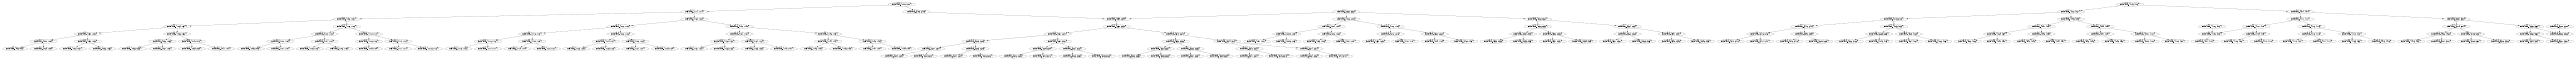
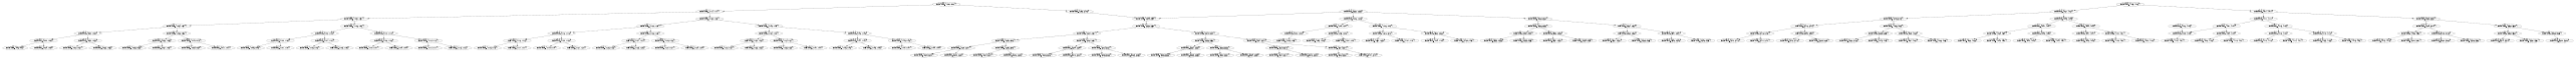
  digraph {
    n1 [label="Node{data=[1200, 1200]}"]
    n2 [label="Node{data=[1114, 1114]}"]
    n3 [label="Node{data=[3405, 3405]}"]
    n4 [label="Node{data=[1051, 1051]}"]
    n5 [label="Node{data=[1130, 1130]}"]
    n6 [label="Node{data=[2599, 2599]}"]
    n7 [label="Node{data=[1034, 1034]}"]
    n8 [label="Node{data=[1106, 1106]}"]
    n9 [label="Node{data=[1122, 1122]}"]
    n10 [label="Node{data=[1192, 1192]}"]
    n11 [label="Node{data=[1030, 1030]}"]
    n12 [label="Node{data=[1038, 1038]}"]
    n13 [label="Node{data=[1102, 1102]}"]
    n14 [label="Node{data=[1110, 1110]}"]
    n15 [label="Node{data=[1000, 1000]}"]
    n16 [label="Node{data=[1032, 1032]}"]
    n17 [label="Node{data=[1036, 1036]}"]
    n18 [label="Node{data=[1040, 1040]}"]
    n19 [label="Node{data=[998, 998]}"]
    n20 [label="Node{data=[1029, 1029]}"]
    n21 [label="Node{data=[1031, 1031]}"]
    n22 [label="Node{data=[1033, 1033]}"]
    n23 [label="Node{data=[1035, 1035]}"]
    n24 [label="Node{data=[1037, 1037]}"]
    n25 [label="Node{data=[1039, 1039]}"]
    n26 [label="Node{data=[1041, 1041]}"]
    n27 [label="Node{data=[1100, 1100]}"]
    n28 [label="Node{data=[1104, 1104]}"]
    n29 [label="Node{data=[1108, 1108]}"]
    n30 [label="Node{data=[1112, 1112]}"]
    n31 [label="Node{data=[1095, 1095]}"]
    n32 [label="Node{data=[1101, 1101]}"]
    n33 [label="Node{data=[1103, 1103]}"]
    n34 [label="Node{data=[1105, 1105]}"]
+   n35 [label="Node{data=[1107, 1107]}"]
    n36 [label="Node{data=[1109, 1109]}"]
    n37 [label="Node{data=[1111, 1111]}"]
    n38 [label="Node{data=[1113, 1113]}"]
    n39 [label="Node{data=[1118, 1118]}"]
    n40 [label="Node{data=[1126, 1126]}"]
    n41 [label="Node{data=[1134, 1134]}"]
    n42 [label="Node{data=[1196, 1196]}"]
    n43 [label="Node{data=[1116, 1116]}"]
    n44 [label="Node{data=[1120, 1120]}"]
    n45 [label="Node{data=[1124, 1124]}"]
    n46 [label="Node{data=[1128, 1128]}"]
    n47 [label="Node{data=[1115, 1115]}"]
    n48 [label="Node{data=[1117, 1117]}"]
    n49 [label="Node{data=[1119, 1119]}"]
    n50 [label="Node{data=[1121, 1121]}"]
    n51 [label="Node{data=[1123, 1123]}"]
    n52 [label="Node{data=[1125, 1125]}"]
    n53 [label="Node{data=[1127, 1127]}"]
    n54 [label="Node{data=[1129, 1129]}"]
    n55 [label="Node{data=[1132, 1132]}"]
    n56 [label="Node{data=[1164, 1164]}"]
    n57 [label="Node{data=[1194, 1194]}"]
    n58 [label="Node{data=[1198, 1198]}"]
    n59 [label="Node{data=[1131, 1131]}"]
    n60 [label="Node{data=[1133, 1133]}"]
    n61 [label="Node{data=[1135, 1135]}"]
    n62 [label="Node{data=[1191, 1191]}"]
    n63 [label="Node{data=[1193, 1193]}"]
    n64 [label="Node{data=[1195, 1195]}"]
    n65 [label="Node{data=[1197, 1197]}"]
    n66 [label="Node{data=[1199, 1199]}"]
    n67 [label="Node{data=[3332, 3332]}"]
    n68 [label="Node{data=[4103, 4103]}"]
    n69 [label="Node{data=[4087, 4087]}"]
    n70 [label="Node{data=[4914, 4914]}"]
    n71 [label="Node{data=[2552, 2552]}"]
    n72 [label="Node{data=[1208, 1208]}"]
    n73 [label="Node{data=[2560, 2560]}"]
    n74 [label="Node{data=[2607, 2607]}"]
    n75 [label="Node{data=[3340, 3340]}"]
    n76 [label="Node{data=[1204, 1204]}"]
    n77 [label="Node{data=[1708, 1708]}"]
    n78 [label="Node{data=[2556, 2556]}"]
    n79 [label="Node{data=[2564, 2564]}"]
    n80 [label="Node{data=[1202, 1202]}"]
    n81 [label="Node{data=[1206, 1206]}"]
    n82 [label="Node{data=[1676, 1676]}"]
    n83 [label="Node{data=[2382, 2382]}"]
-   n84 [label="Node{data=[1201, 1201]}"]
    n85 [label="Node{data=[1203, 1203]}"]
    n86 [label="Node{data=[1205, 1205]}"]
    n87 [label="Node{data=[1207, 1207]}"]
    n88 [label="Node{data=[1650, 1650]}"]
    n89 [label="Node{data=[1707, 1707]}"]
    n90 [label="Node{data=[1709, 1709]}"]
    n91 [label="Node{data=[2480, 2480]}"]
    n92 [label="Node{data=[2554, 2554]}"]
    n93 [label="Node{data=[2558, 2558]}"]
    n94 [label="Node{data=[2562, 2562]}"]
    n95 [label="Node{data=[2597, 2597]}"]
    n96 [label="Node{data=[2553, 2553]}"]
    n97 [label="Node{data=[2555, 2555]}"]
    n98 [label="Node{data=[2557, 2557]}"]
    n99 [label="Node{data=[2559, 2559]}"]
    n100 [label="Node{data=[2561, 2561]}"]
    n101 [label="Node{data=[2563, 2563]}"]
    n102 [label="Node{data=[2596, 2596]}"]
    n103 [label="Node{data=[2598, 2598]}"]
    n104 [label="Node{data=[2603, 2603]}"]
    n105 [label="Node{data=[3267, 3267]}"]
    n106 [label="Node{data=[3336, 3336]}"]
    n107 [label="Node{data=[3344, 3344]}"]
    n108 [label="Node{data=[2601, 2601]}"]
    n109 [label="Node{data=[2605, 2605]}"]
    n110 [label="Node{data=[2609, 2609]}"]
    n111 [label="Node{data=[3284, 3284]}"]
    n112 [label="Node{data=[2600, 2600]}"]
    n113 [label="Node{data=[2602, 2602]}"]
    n114 [label="Node{data=[2604, 2604]}"]
    n115 [label="Node{data=[2606, 2606]}"]
    n116 [label="Node{data=[2608, 2608]}"]
    n117 [label="Node{data=[3212, 3212]}"]
    n118 [label="Node{data=[3283, 3283]}"]
    n119 [label="Node{data=[3285, 3285]}"]
    n120 [label="Node{data=[3334, 3334]}"]
    n121 [label="Node{data=[3338, 3338]}"]
    n122 [label="Node{data=[3342, 3342]}"]
    n123 [label="Node{data=[3374, 3374]}"]
    n124 [label="Node{data=[3333, 3333]}"]
    n125 [label="Node{data=[3335, 3335]}"]
    n126 [label="Node{data=[3337, 3337]}"]
    n127 [label="Node{data=[3339, 3339]}"]
    n128 [label="Node{data=[3341, 3341]}"]
    n129 [label="Node{data=[3343, 3343]}"]
    n130 [label="Node{data=[3364, 3364]}"]
    n131 [label="Node{data=[3404, 3404]}"]
    n132 [label="Node{data=[3705, 3705]}"]
    n133 [label="Node{data=[4095, 4095]}"]
    n134 [label="Node{data=[4111, 4111]}"]
    n135 [label="Node{data=[5554, 5554]}"]
    n136 [label="Node{data=[3418, 3418]}"]
    n137 [label="Node{data=[4083, 4083]}"]
    n138 [label="Node{data=[4091, 4091]}"]
    n139 [label="Node{data=[4099, 4099]}"]
    n140 [label="Node{data=[3416, 3416]}"]
    n141 [label="Node{data=[3592, 3592]}"]
    n142 [label="Node{data=[3835, 3835]}"]
    n143 [label="Node{data=[4085, 4085]}"]
    n144 [label="Node{data=[3412, 3412]}"]
    n145 [label="Node{data=[3417, 3417]}"]
    n146 [label="Node{data=[3478, 3478]}"]
    n147 [label="Node{data=[3622, 3622]}"]
    n148 [label="Node{data=[3768, 3768]}"]
    n149 [label="Node{data=[4043, 4043]}"]
    n150 [label="Node{data=[4084, 4084]}"]
    n151 [label="Node{data=[4086, 4086]}"]
    n152 [label="Node{data=[4089, 4089]}"]
    n153 [label="Node{data=[4093, 4093]}"]
    n154 [label="Node{data=[4097, 4097]}"]
    n155 [label="Node{data=[4101, 4101]}"]
    n156 [label="Node{data=[4088, 4088]}"]
    n157 [label="Node{data=[4090, 4090]}"]
    n158 [label="Node{data=[4092, 4092]}"]
    n159 [label="Node{data=[4094, 4094]}"]
-   n160 [label="Node{data=[4096, 4096]}"]
    n161 [label="Node{data=[4098, 4098]}"]
    n162 [label="Node{data=[4100, 4100]}"]
    n163 [label="Node{data=[4102, 4102]}"]
    n164 [label="Node{data=[4107, 4107]}"]
    n165 [label="Node{data=[4115, 4115]}"]
    n166 [label="Node{data=[5079, 5079]}"]
    n167 [label="Node{data=[5582, 5582]}"]
    n168 [label="Node{data=[4105, 4105]}"]
    n169 [label="Node{data=[4109, 4109]}"]
    n170 [label="Node{data=[4113, 4113]}"]
    n171 [label="Node{data=[4142, 4142]}"]
    n172 [label="Node{data=[4104, 4104]}"]
    n173 [label="Node{data=[4108, 4108]}"]
    n174 [label="Node{data=[4110, 4110]}"]
    n175 [label="Node{data=[4106, 4106]}"]
    n176 [label="Node{data=[4112, 4112]}"]
    n177 [label="Node{data=[4114, 4114]}"]
    n178 [label="Node{data=[4135, 4135]}"]
    n179 [label="Node{data=[4913, 4913]}"]
    n180 [label="Node{data=[4938, 4938]}"]
    n181 [label="Node{data=[5103, 5103]}"]
    n182 [label="Node{data=[5580, 5580]}"]
    n183 [label="Node{data=[5583, 5583]}"]
    n184 [label="Node{data=[4915, 4915]}"]
    n185 [label="Node{data=[5001, 5001]}"]
    n186 [label="Node{data=[5080, 5080]}"]
    n187 [label="Node{data=[5528, 5528]}"]
    n188 [label="Node{data=[5579, 5579]}"]
    n189 [label="Node{data=[5581, 5581]}"]
    n190 [label="Node{data=[5600, 5600]}"]
    n1 -> n2
    n1 -> n3
    n2 -> n4
    n2 -> n5
    n3 -> n6
    n4 -> n7
    n4 -> n8
    n5 -> n9
    n5 -> n10
    n6 -> n67
    n7 -> n11
    n7 -> n12
    n8 -> n13
    n8 -> n14
    n9 -> n39
    n9 -> n40
    n10 -> n41
    n10 -> n42
    n11 -> n15
    n11 -> n16
    n12 -> n17
    n12 -> n18
    n13 -> n27
    n13 -> n28
    n14 -> n29
    n14 -> n30
    n15 -> n19
    n15 -> n20
    n16 -> n21
    n16 -> n22
    n17 -> n23
    n17 -> n24
    n18 -> n25
    n18 -> n26
    n27 -> n31
    n27 -> n32
    n28 -> n33
    n28 -> n34
+   n29 -> n35
    n29 -> n36
    n30 -> n37
    n30 -> n38
    n39 -> n43
    n39 -> n44
    n40 -> n45
    n40 -> n46
    n41 -> n55
    n41 -> n56
    n42 -> n57
    n42 -> n58
    n43 -> n47
    n43 -> n48
    n44 -> n49
    n44 -> n50
    n45 -> n51
    n45 -> n52
    n46 -> n53
    n46 -> n54
    n55 -> n59
    n55 -> n60
    n56 -> n61
    n56 -> n62
    n57 -> n63
    n57 -> n64
    n58 -> n65
    n58 -> n66
    n67 -> n74
    n67 -> n75
    n68 -> n69
    n68 -> n70
    n69 -> n132
    n69 -> n133
    n70 -> n134
    n70 -> n135
    n71 -> n6
    n71 -> n72
    n71 -> n73
    n72 -> n76
    n72 -> n77
    n73 -> n78
    n73 -> n79
    n74 -> n104
    n74 -> n105
    n75 -> n106
    n75 -> n107
    n76 -> n80
    n76 -> n81
    n77 -> n82
    n77 -> n83
    n78 -> n92
    n78 -> n93
    n79 -> n94
    n79 -> n95
-   n80 -> n84
    n80 -> n85
    n81 -> n86
    n81 -> n87
    n82 -> n88
    n82 -> n89
    n83 -> n90
    n83 -> n91
    n92 -> n96
    n92 -> n97
    n93 -> n98
    n93 -> n99
    n94 -> n100
    n94 -> n101
    n95 -> n102
    n95 -> n103
    n104 -> n108
    n104 -> n109
    n105 -> n110
    n105 -> n111
    n106 -> n120
    n106 -> n121
    n107 -> n122
    n107 -> n123
    n108 -> n112
    n108 -> n113
    n109 -> n114
    n109 -> n115
    n110 -> n116
    n110 -> n117
    n111 -> n118
    n111 -> n119
    n120 -> n124
    n120 -> n125
    n121 -> n126
    n121 -> n127
    n122 -> n128
    n122 -> n129
    n123 -> n130
    n123 -> n131
    n132 -> n136
    n132 -> n137
    n133 -> n138
    n133 -> n139
    n134 -> n164
    n134 -> n165
    n135 -> n166
    n135 -> n167
    n136 -> n140
    n136 -> n141
    n137 -> n142
    n137 -> n143
    n138 -> n152
    n138 -> n153
    n139 -> n154
    n139 -> n155
    n140 -> n144
    n140 -> n145
    n141 -> n146
    n141 -> n147
    n142 -> n148
    n142 -> n149
    n143 -> n150
    n143 -> n151
    n152 -> n156
    n152 -> n157
    n153 -> n158
    n153 -> n159
-   n154 -> n160
    n154 -> n161
    n155 -> n162
    n155 -> n163
    n164 -> n168
    n164 -> n169
    n165 -> n170
    n165 -> n171
    n166 -> n180
    n166 -> n181
    n167 -> n182
    n167 -> n183
    n168 -> n172
    n169 -> n173
    n169 -> n174
    n170 -> n176
    n170 -> n177
    n171 -> n178
    n171 -> n179
    n175 -> n168
    n180 -> n184
    n180 -> n185
    n181 -> n186
    n181 -> n187
    n182 -> n188
    n182 -> n189
-   n190 -> n183
+   n183 -> n190
  }
